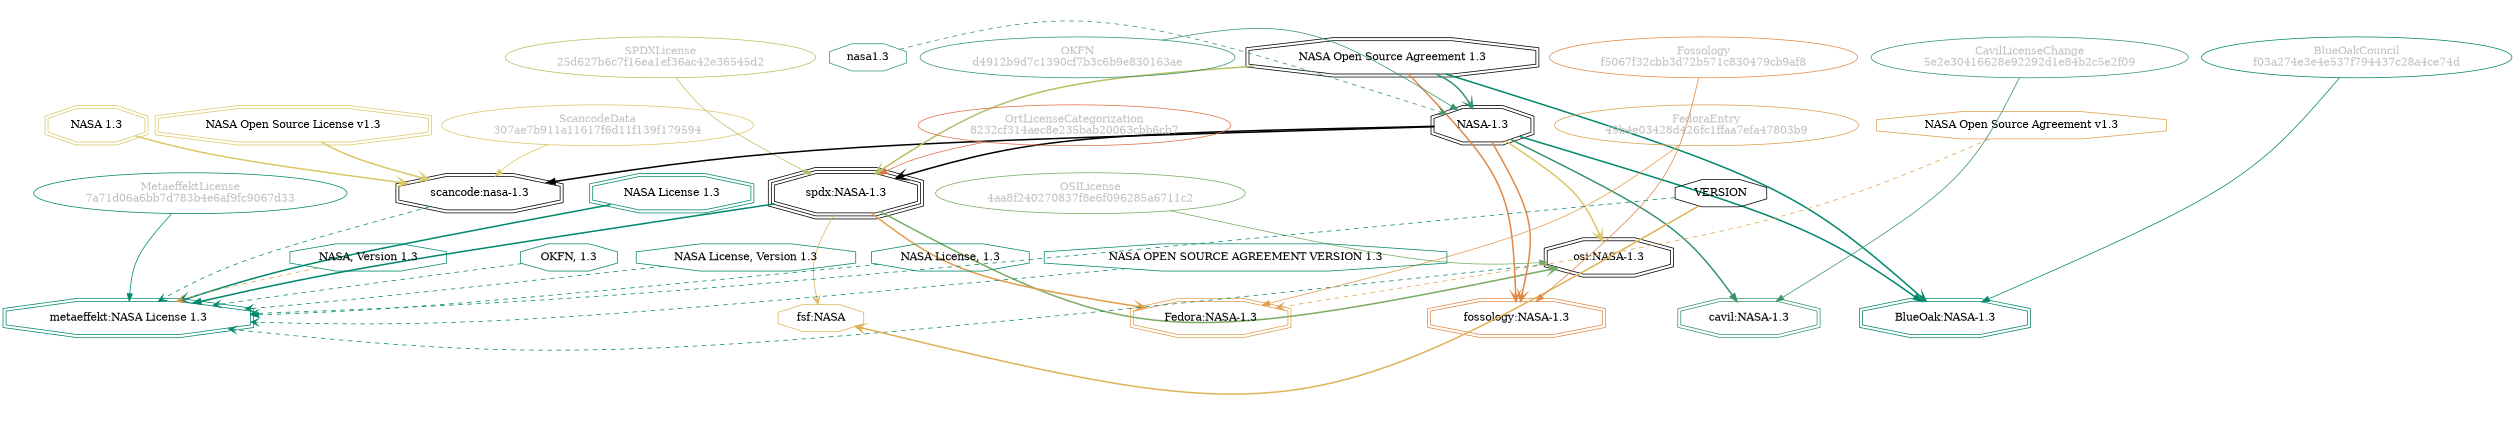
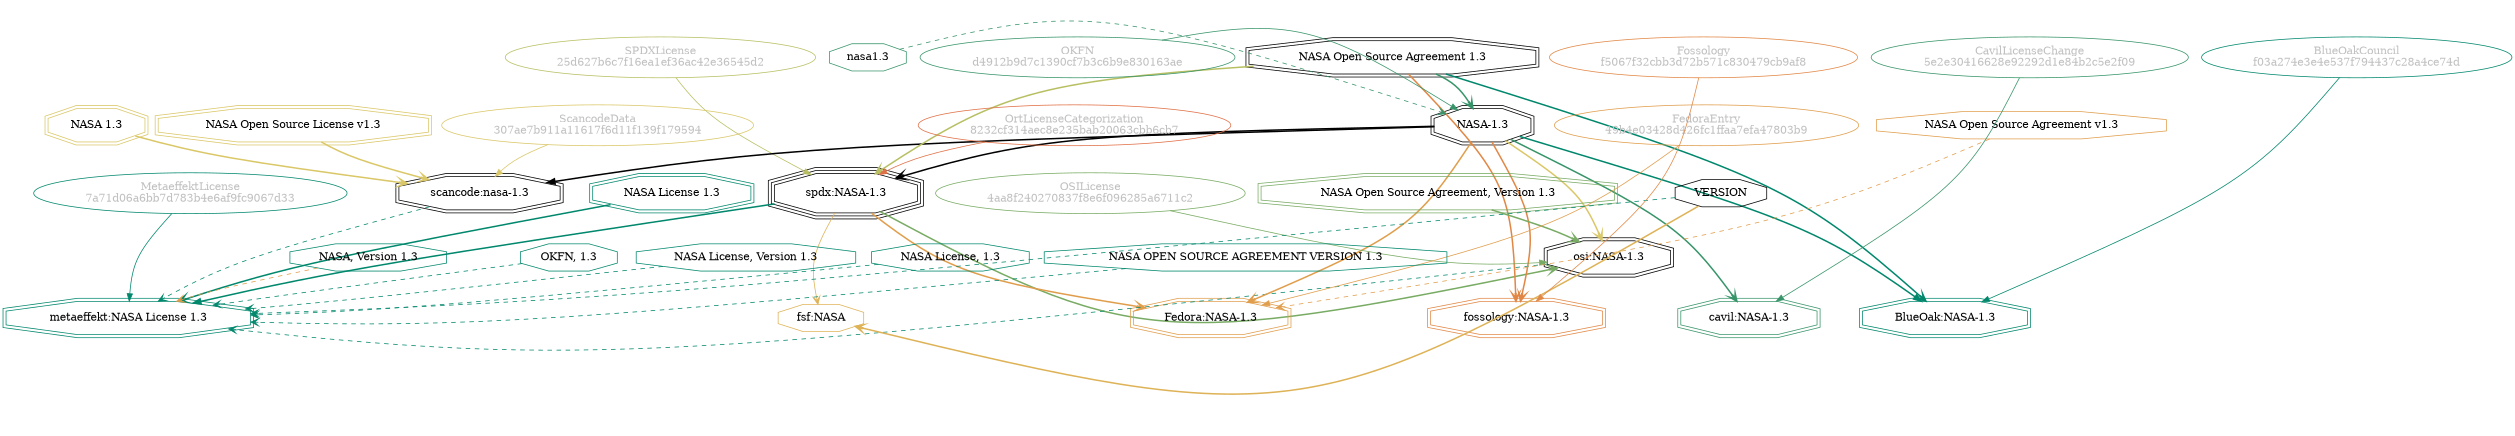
  strict digraph {
    splines=curved
    node [color="#00876c" shape=doubleoctagon]
    edge [color="#00876c" weight=0.5 arrowhead=vee style=bold]
    n1 [color="#b8bf62" fillcolor="beige;1" fontcolor=gray label="SPDXLicense\n25d627b6c7f16ea1ef36ac42e36545d2" shape=ellipse]
    n2 [label="spdx:NASA-1.3" shape=tripleoctagon color=""]
    n3 [label="osi:NASA-1.3" color=""]
    n4 [color="#e09d4b" label="Fedora:NASA-1.3"]
    n5 [color="#deb256" label="fsf:NASA" shape=octagon]
    n6 [label="metaeffekt:NASA License 1.3"]
    n7 [label="NASA-1.3" color=""]
    n8 [label="BlueOak:NASA-1.3"]
    n9 [label="scancode:nasa-1.3" color=""]
    n10 [color="#e18745" label="fossology:NASA-1.3"]
    n11 [color="#379469" label="cavil:NASA-1.3"]
    n12 [label="NASA Open Source Agreement 1.3" color=""]
    n13 [color="#78ab63" fillcolor="beige;1" fontcolor=gray label="OSILicense\n4aa8f240270837f8e6f096285a6711c2" shape=ellipse]
+   n14 [color="#78ab63" label="NASA Open Source Agreement, Version 1.3"]
    n15 [color="#e09d4b" fillcolor="beige;1" fontcolor=gray label="FedoraEntry\n49b4e03428d426fc1ffaa7efa47803b9" shape=ellipse]
    n16 [color="#e09d4b" label="NASA Open Source Agreement v1.3" shape=octagon]
    n17 [fillcolor="beige;1" fontcolor=gray label="BlueOakCouncil\nf03a274e3e4e537f794437c28a4ce74d" shape=ellipse]
    n18 [label=VERSION shape=octagon color=""]
    n19 [color="#dac767" fillcolor="beige;1" fontcolor=gray label="ScancodeData\n307ae7b911a11617f6d11f139f179594" shape=ellipse]
    n20 [color="#dac767" label="NASA 1.3"]
    n21 [color="#dac767" label="NASA Open Source License v1.3"]
    n22 [color="#e18745" fillcolor="beige;1" fontcolor=gray label="Fossology\nf5067f32cbb3d72b571c830479cb9af8" shape=ellipse]
    n23 [color="#379469" fillcolor="beige;1" fontcolor=gray label="OKFN\nd4912b9d7c1390cf7b3c6b9e830163ae" shape=ellipse]
    n24 [color="#379469" label="nasa1.3" shape=octagon]
    n25 [color="#e06f45" fillcolor="beige;1" fontcolor=gray label="OrtLicenseCategorization\n8232cf314aec8e235bab20063cbb6cb7" shape=ellipse]
    n26 [color="#379469" fillcolor="beige;1" fontcolor=gray label="CavilLicenseChange\n5e2e30416628e92292d1e84b2c5e2f09" shape=ellipse]
    n27 [fillcolor="beige;1" fontcolor=gray label="MetaeffektLicense\n7a71d06a6bb7d783b4e6af9fc9067d33" shape=ellipse]
    n28 [label="NASA License 1.3"]
    n29 [label="NASA, Version 1.3" shape=octagon]
    n30 [label="OKFN, 1.3" shape=octagon]
    n31 [label="NASA License, Version 1.3" shape=octagon]
    n32 [label="NASA License, 1.3" shape=octagon]
    n33 [label="NASA OPEN SOURCE AGREEMENT VERSION 1.3" shape=octagon]
    n1 -> n2 [color="#b8bf62" arrowhead="" style=""]
    n2 -> n3 [color="#78ab63" weight=0.7]
    n2 -> n4 [color="#e09d4b" weight=0.7]
    n2 -> n5 [color="#deb256" style=solid]
    n2 -> n6 [arrowhead=normal weight=0.7]
    n3 -> n6 [style=dashed]
    n7 -> n2 [weight=0.7 color=""]
    n7 -> n3 [color="#dac767" weight=0.7]
+   n7 -> n4 [color="#e09d4b" weight=0.7]
    n7 -> n8 [arrowhead=normal weight=0.7]
    n7 -> n9 [arrowhead=normal weight=0.7 color=""]
    n7 -> n10 [color="#e18745" weight=0.7]
-   n7 -> n11 [arrowhead=normal color="#379469" weight=0.7]
+   n7 -> n11 [color="#379469" weight=0.7]
    n9 -> n6 [style=dashed]
    n12 -> n2 [color="#b8bf62" weight=0.7]
    n12 -> n7 [color="#379469" weight=0.7]
    n12 -> n8 [weight=0.7]
    n12 -> n10 [color="#e18745" weight=0.7]
    n13 -> n3 [color="#78ab63" arrowhead="" style=""]
+   n14 -> n3 [color="#78ab63" weight=0.7]
    n15 -> n4 [color="#e09d4b" arrowhead="" style=""]
    n16 -> n4 [color="#e09d4b" style=dashed]
    n17 -> n8 [arrowhead="" style=""]
    n18 -> n5 [color="#deb256" weight=0.7]
    n18 -> n6 [style=dashed]
    n19 -> n9 [color="#dac767" arrowhead="" style=""]
    n20 -> n9 [color="#dac767" weight=0.7]
    n21 -> n9 [color="#dac767" weight=0.7]
    n22 -> n10 [color="#e18745" arrowhead="" style=""]
    n23 -> n7 [color="#379469" arrowhead="" style=""]
    n24 -> n7 [color="#379469" style=dashed]
    n25 -> n2 [color="#e06f45" arrowhead="" style=""]
    n26 -> n11 [color="#379469" arrowhead="" style=""]
    n27 -> n6 [arrowhead="" style=""]
    n28 -> n6 [weight=0.7]
    n29 -> n6 [color="#e09d4b" style=dashed]
    n30 -> n6 [style=dashed]
    n31 -> n6 [style=dashed]
-   n32 -> n6 [arrowhead=normal style=dashed]
+   n32 -> n6 [style=dashed]
    n33 -> n6 [style=dashed]
  }
